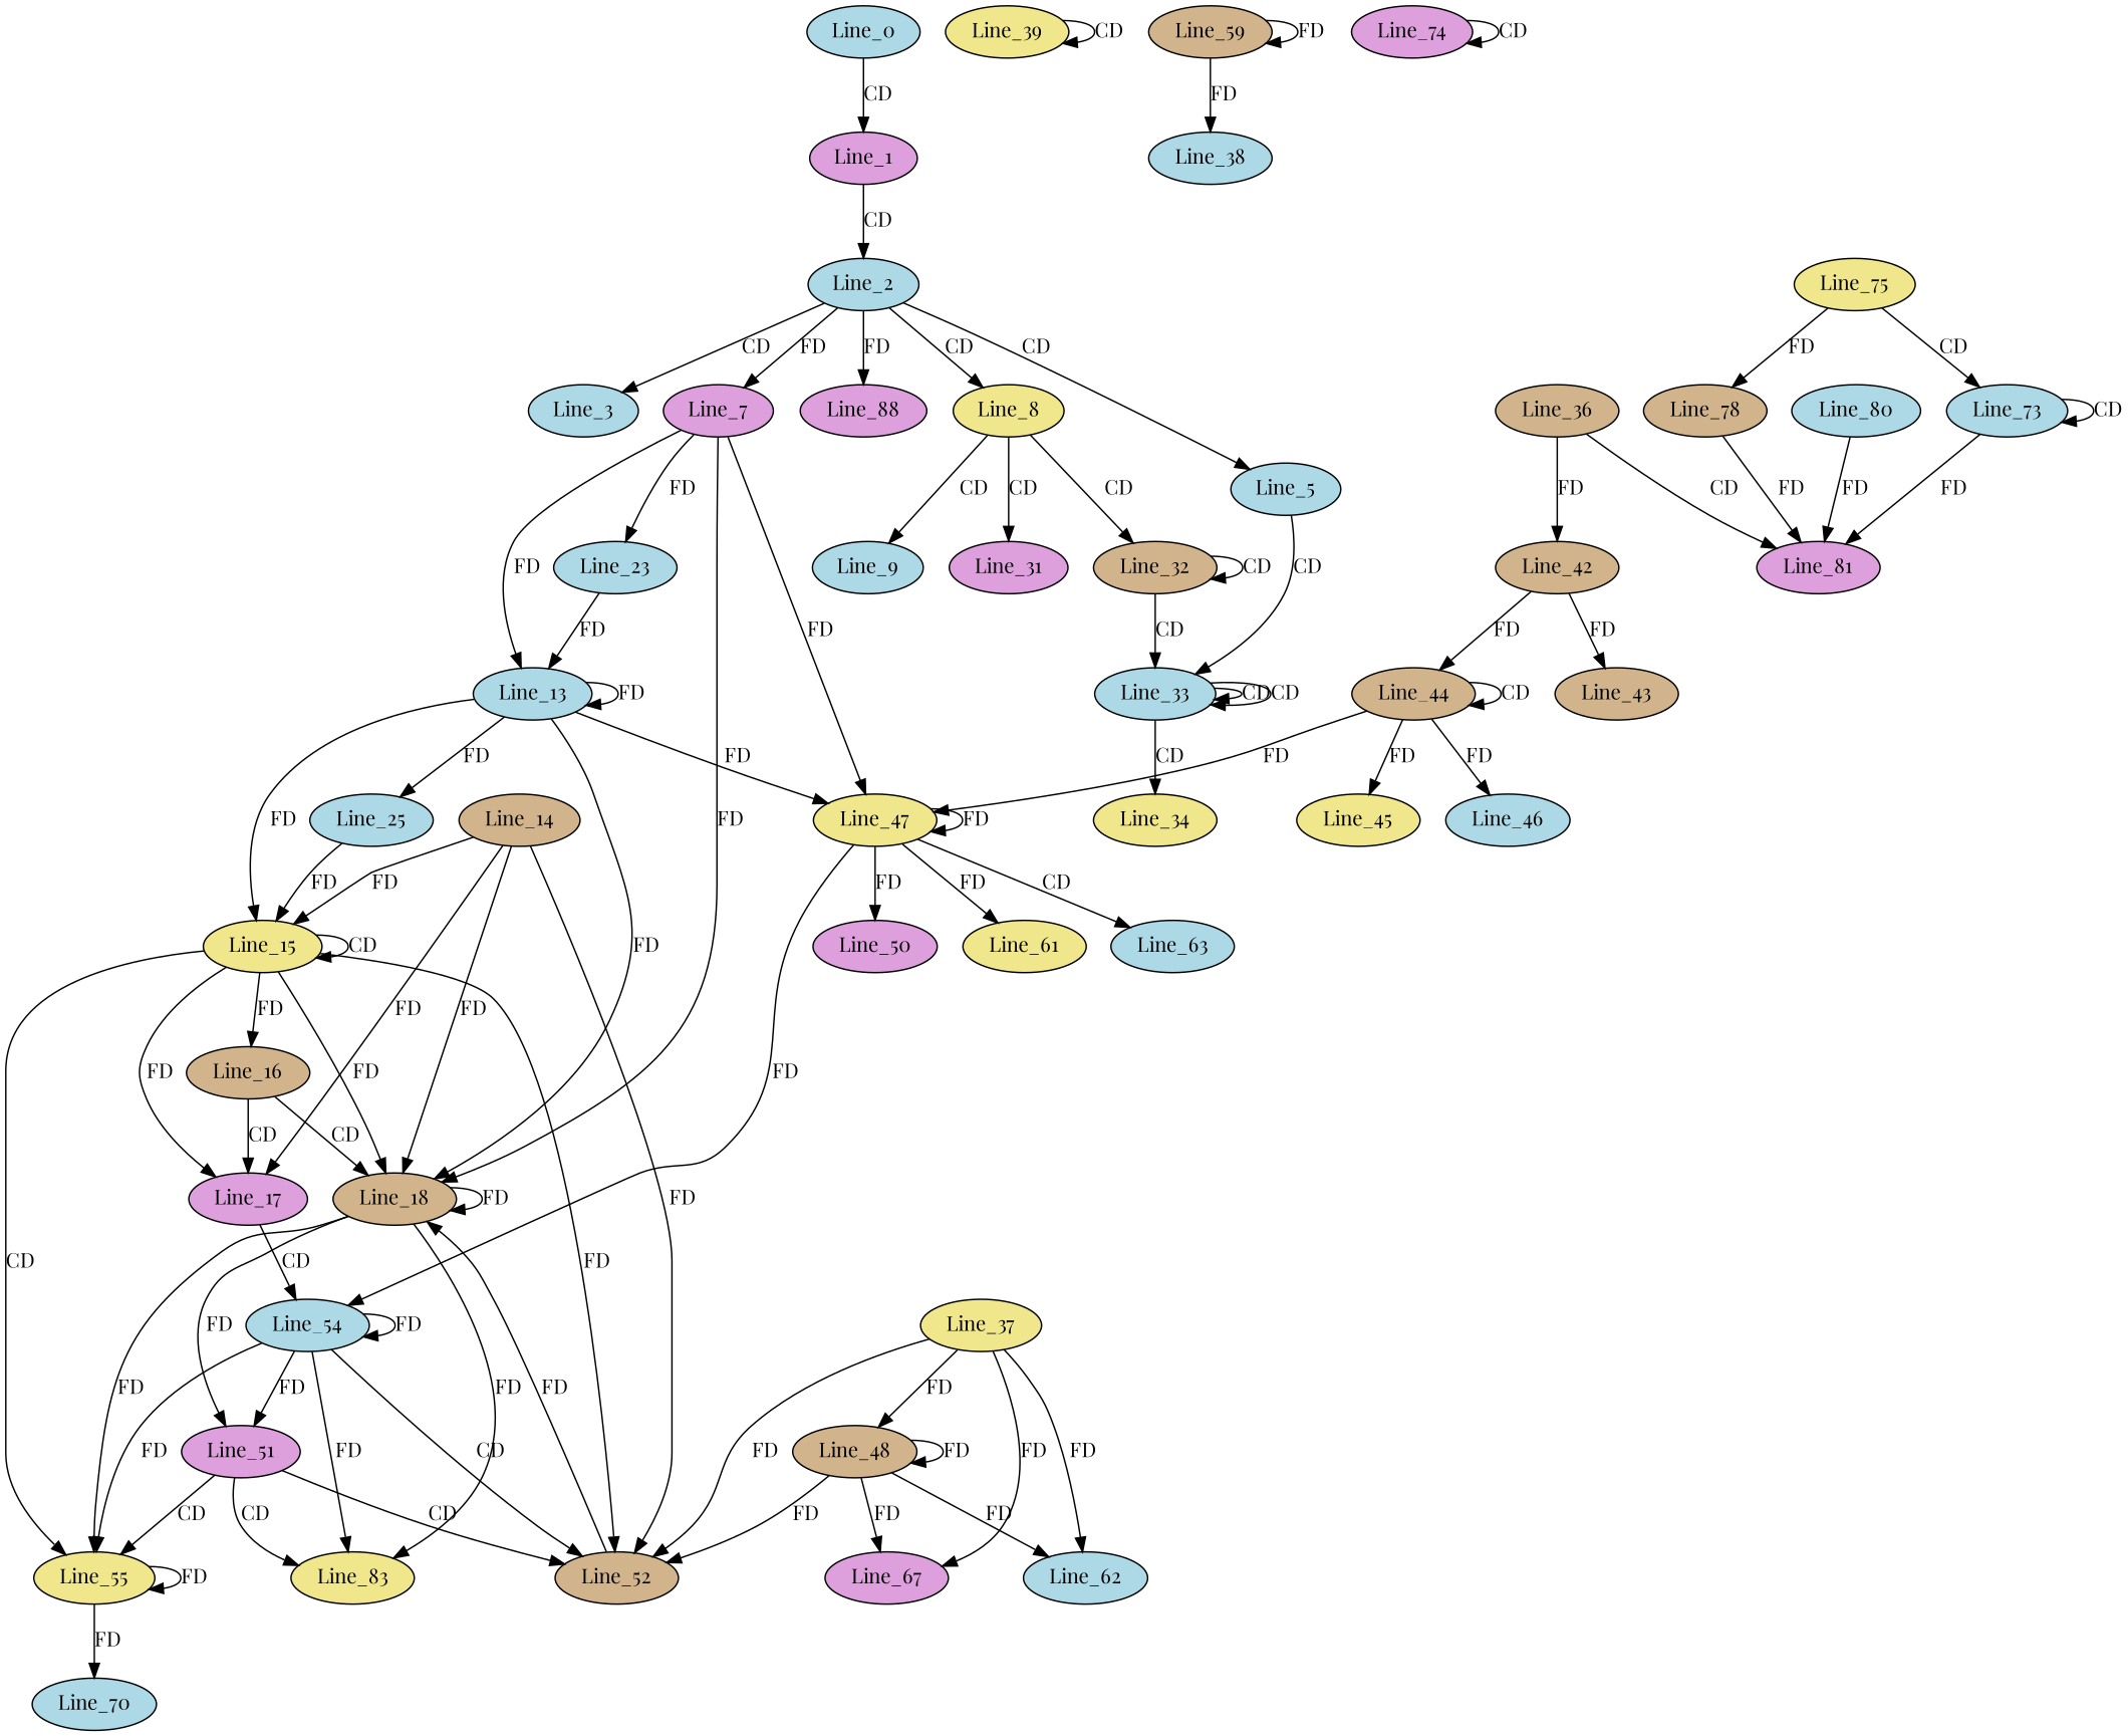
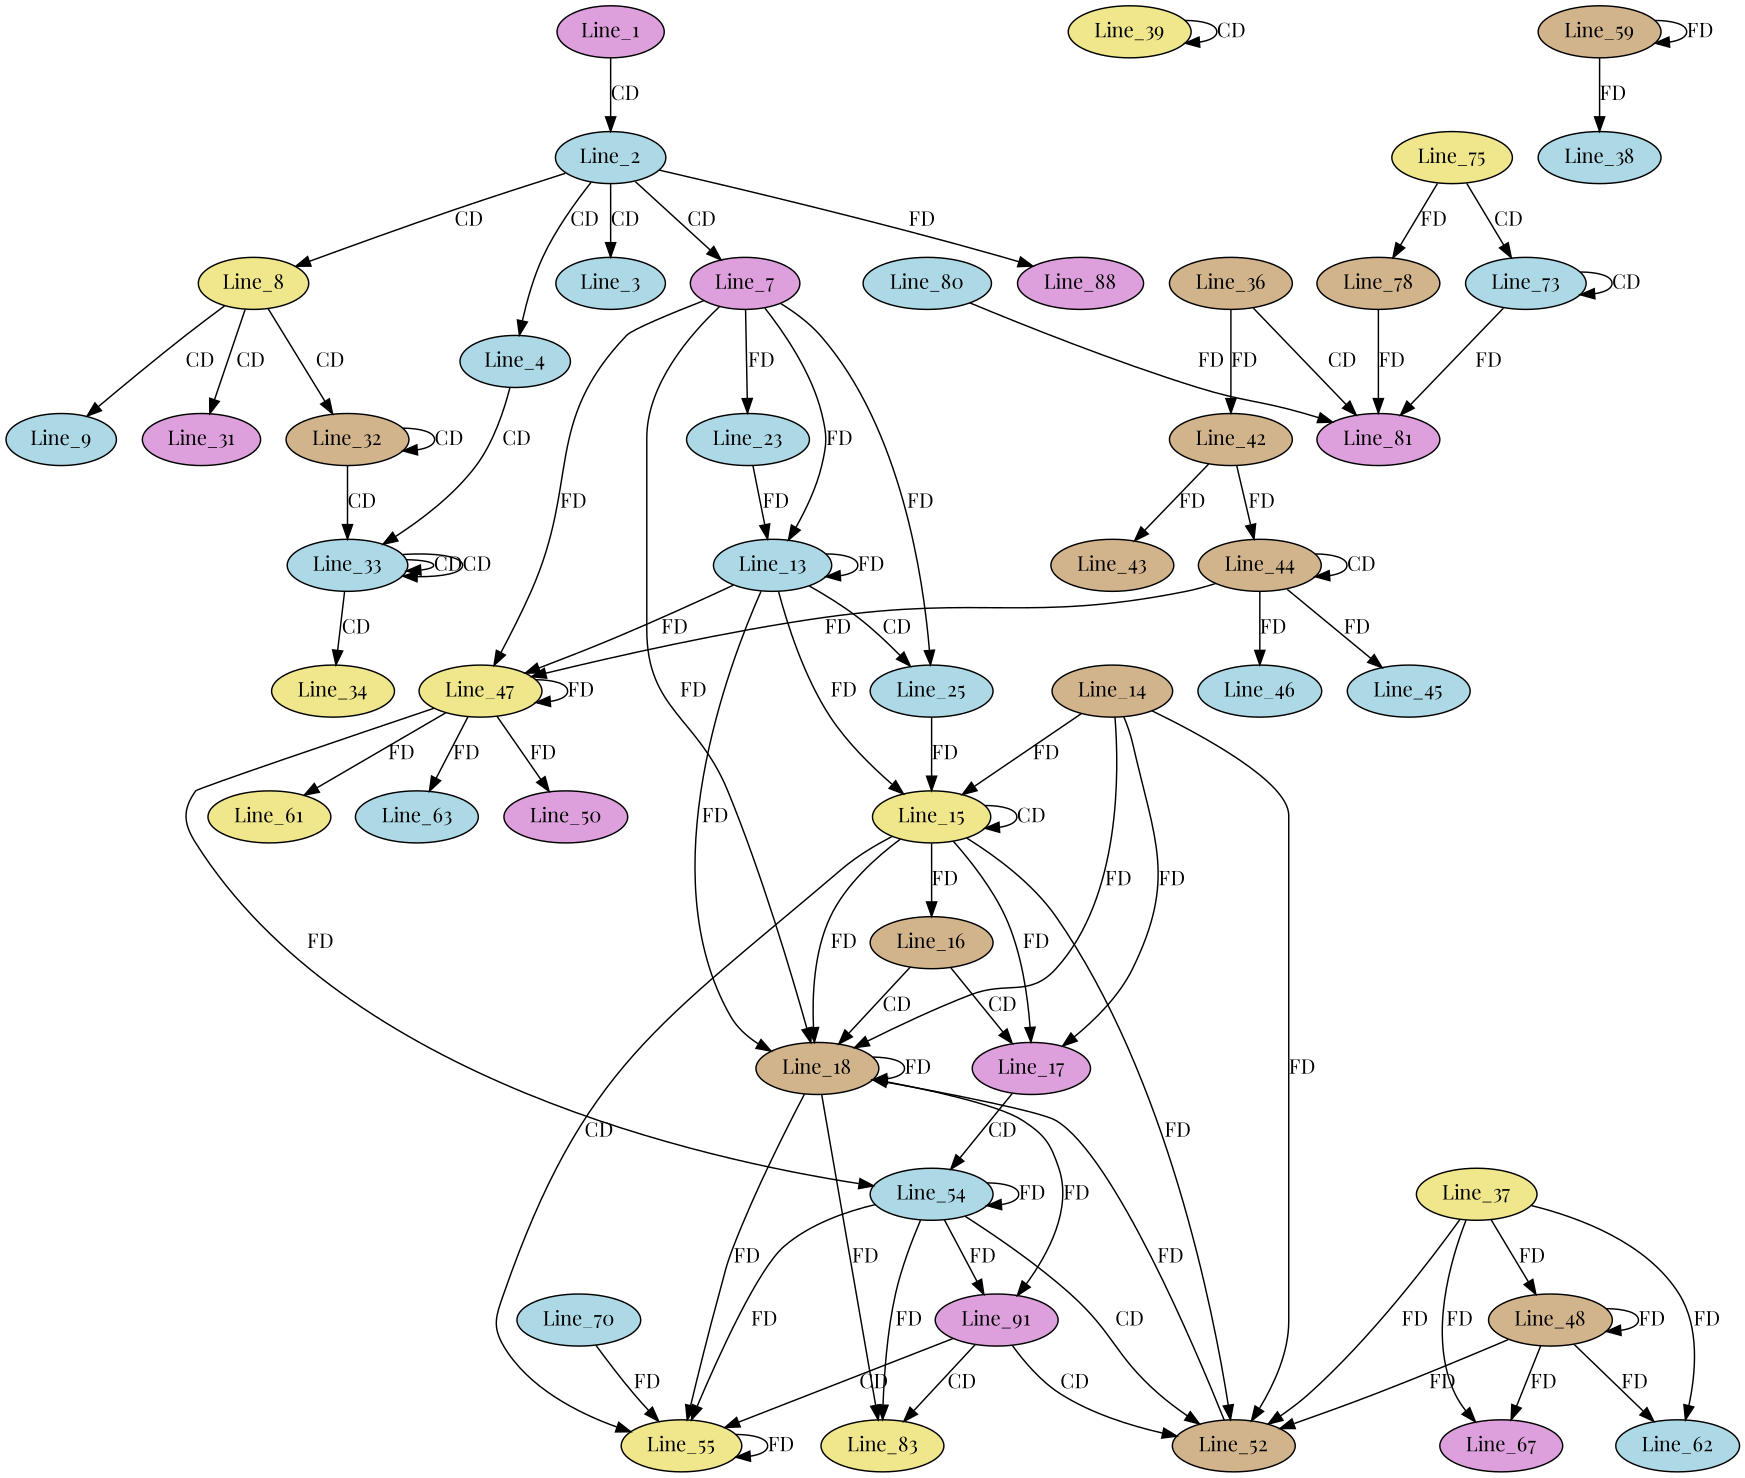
  digraph {
    fontname="Playfair Display"
    node [fillcolor=lightblue fontname="Playfair Display" style=filled]
    edge [fontname="Playfair Display"]
    Line_1 [fillcolor=plum]
-   Line_0
    Line_2
    Line_3
-   Line_4 [label=Line_5]
+   Line_4
    Line_7 [fillcolor=plum]
    Line_8 [fillcolor=khaki]
    Line_88 [fillcolor=plum]
    Line_33
    Line_13
    Line_18 [fillcolor=tan]
    Line_23
    Line_25
    Line_47 [fillcolor=khaki]
    Line_9
    Line_31 [fillcolor=plum]
    Line_32 [fillcolor=tan]
    Line_15 [fillcolor=khaki]
    Line_16 [fillcolor=tan]
    Line_17 [fillcolor=plum]
    Line_52 [fillcolor=tan]
    Line_55 [fillcolor=khaki]
-   Line_51 [fillcolor=plum]
+   Line_51 [fillcolor=plum label=Line_91]
    n24 [fillcolor=khaki label=Line_83]
    Line_50 [fillcolor=plum]
    Line_54
    Line_61 [fillcolor=khaki]
    Line_63
    Line_34 [fillcolor=khaki]
    Line_14 [fillcolor=tan]
    Line_39 [fillcolor=khaki]
    Line_36 [fillcolor=tan]
    Line_42 [fillcolor=tan]
    Line_81 [fillcolor=plum]
    Line_43 [fillcolor=tan]
    Line_44 [fillcolor=tan]
-   Line_45 [fillcolor=khaki]
+   Line_45
    Line_46
    Line_37 [fillcolor=khaki]
    Line_48 [fillcolor=tan]
    Line_67 [fillcolor=plum]
    n42 [label=Line_62]
    n43 [label=Line_70]
    Line_59 [fillcolor=tan]
    Line_38
-   Line_74 [fillcolor=plum]
    Line_75 [fillcolor=khaki]
    Line_78 [fillcolor=tan]
    n49 [label=Line_73]
    Line_80
    Line_1 -> Line_2 [label=CD]
-   Line_0 -> Line_1 [label=CD]
    Line_2 -> Line_3 [label=CD]
    Line_2 -> Line_4 [label=CD]
-   Line_2 -> Line_7 [label=FD]
+   Line_2 -> Line_7 [label=CD]
    Line_2 -> Line_8 [label=CD]
    Line_2 -> Line_88 [label=FD]
    Line_4 -> Line_33 [label=CD]
    Line_7 -> Line_13 [label=FD]
    Line_7 -> Line_18 [label=FD]
    Line_7 -> Line_23 [label=FD]
+   Line_7 -> Line_25 [label=FD]
    Line_7 -> Line_47 [label=FD]
    Line_8 -> Line_9 [label=CD]
    Line_8 -> Line_31 [label=CD]
    Line_8 -> Line_32 [label=CD]
    Line_33 -> Line_33 [label=CD]
    Line_33 -> Line_33 [label=CD]
    Line_33 -> Line_34 [label=CD]
    Line_13 -> Line_13 [label=FD]
    Line_13 -> Line_18 [label=FD]
-   Line_13 -> Line_25 [label=FD]
+   Line_13 -> Line_25 [label=CD]
    Line_13 -> Line_47 [label=FD]
    Line_13 -> Line_15 [label=FD]
    Line_18 -> Line_18 [label=FD]
    Line_18 -> Line_55 [label=FD]
    Line_18 -> Line_51 [label=FD]
    Line_18 -> n24 [label=FD]
    Line_23 -> Line_13 [label=FD]
    Line_25 -> Line_15 [label=FD]
    Line_47 -> Line_47 [label=FD]
    Line_47 -> Line_50 [label=FD]
    Line_47 -> Line_54 [label=FD]
    Line_47 -> Line_61 [label=FD]
-   Line_47 -> Line_63 [label=CD]
+   Line_47 -> Line_63 [label=FD]
    Line_32 -> Line_33 [label=CD]
    Line_32 -> Line_32 [label=CD]
    Line_15 -> Line_18 [label=FD]
    Line_15 -> Line_15 [label=CD]
    Line_15 -> Line_16 [label=FD]
    Line_15 -> Line_17 [label=FD]
    Line_15 -> Line_52 [label=FD]
    Line_15 -> Line_55 [label=CD]
    Line_16 -> Line_18 [label=CD]
    Line_16 -> Line_17 [label=CD]
    Line_17 -> Line_54 [label=CD]
    Line_52 -> Line_18 [label=FD]
    Line_55 -> Line_55 [label=FD]
    Line_51 -> Line_52 [label=CD]
    Line_51 -> Line_55 [label=CD]
    Line_51 -> n24 [label=CD]
    Line_54 -> Line_52 [label=CD]
    Line_54 -> Line_55 [label=FD]
    Line_54 -> Line_51 [label=FD]
    Line_54 -> n24 [label=FD]
    Line_54 -> Line_54 [label=FD]
    Line_14 -> Line_18 [label=FD]
    Line_14 -> Line_15 [label=FD]
    Line_14 -> Line_17 [label=FD]
    Line_14 -> Line_52 [label=FD]
    Line_39 -> Line_39 [label=CD]
    Line_36 -> Line_42 [label=FD]
    Line_36 -> Line_81 [label=CD]
    Line_42 -> Line_43 [label=FD]
    Line_42 -> Line_44 [label=FD]
    Line_44 -> Line_47 [label=FD]
    Line_44 -> Line_44 [label=CD]
    Line_44 -> Line_45 [label=FD]
    Line_44 -> Line_46 [label=FD]
    Line_37 -> Line_52 [label=FD]
    Line_37 -> Line_48 [label=FD]
    Line_37 -> Line_67 [label=FD]
    Line_37 -> n42 [label=FD]
    Line_48 -> Line_52 [label=FD]
    Line_48 -> Line_48 [label=FD]
    Line_48 -> Line_67 [label=FD]
    Line_48 -> n42 [label=FD]
-   Line_55 -> n43 [label=FD]
+   n43 -> Line_55 [label=FD]
    Line_59 -> Line_59 [label=FD]
    Line_59 -> Line_38 [label=FD]
-   Line_74 -> Line_74 [label=CD]
    Line_75 -> Line_78 [label=FD]
    Line_75 -> n49 [label=CD]
    Line_78 -> Line_81 [label=FD]
    n49 -> Line_81 [label=FD]
    n49 -> n49 [label=CD]
    Line_80 -> Line_81 [label=FD]
  }
